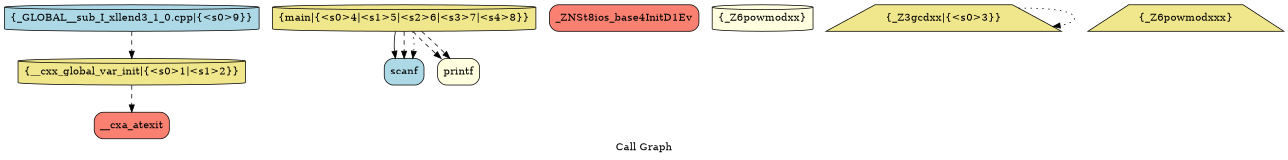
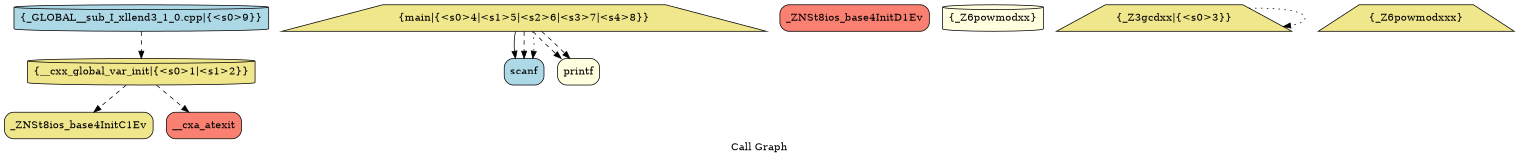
  digraph {
    label="Call Graph"
    node [fillcolor=khaki shape=Mrecord style=filled]
    edge [color=black style=dashed tailport=s0]
    n1 [label="{__cxx_global_var_init|{<s0>1|<s1>2}}" shape=cylinder]
+   n2 [label="{_ZNSt8ios_base4InitC1Ev}"]
    n3 [fillcolor=salmon label="{__cxa_atexit}"]
-   n4 [label="{main|{<s0>4|<s1>5|<s2>6|<s3>7|<s4>8}}" shape=cylinder]
+   n4 [label="{main|{<s0>4|<s1>5|<s2>6|<s3>7|<s4>8}}" shape=trapezium]
    n5 [fillcolor=lightblue label="{scanf}"]
    n6 [fillcolor=lightyellow label="{printf}"]
    n7 [fillcolor=salmon label="{_ZNSt8ios_base4InitD1Ev}"]
    n8 [fillcolor=lightyellow label="{_Z6powmodxx}" shape=cylinder]
    n9 [label="{_Z3gcdxx|{<s0>3}}" shape=trapezium]
    n10 [fillcolor=lightblue label="{_GLOBAL__sub_I_xllend3_1_0.cpp|{<s0>9}}" shape=cylinder]
    n11 [label="{_Z6powmodxxx}" shape=trapezium]
+   n1 -> n2
    n1 -> n3 [tailport=s1]
    n4 -> n5 [style=solid]
    n4 -> n5 [tailport=s2]
    n4 -> n5 [style=dotted tailport=s3]
    n4 -> n6 [tailport=s1]
    n4 -> n6 [tailport=s4]
    n9 -> n9 [style=dotted]
    n10 -> n1
  }
